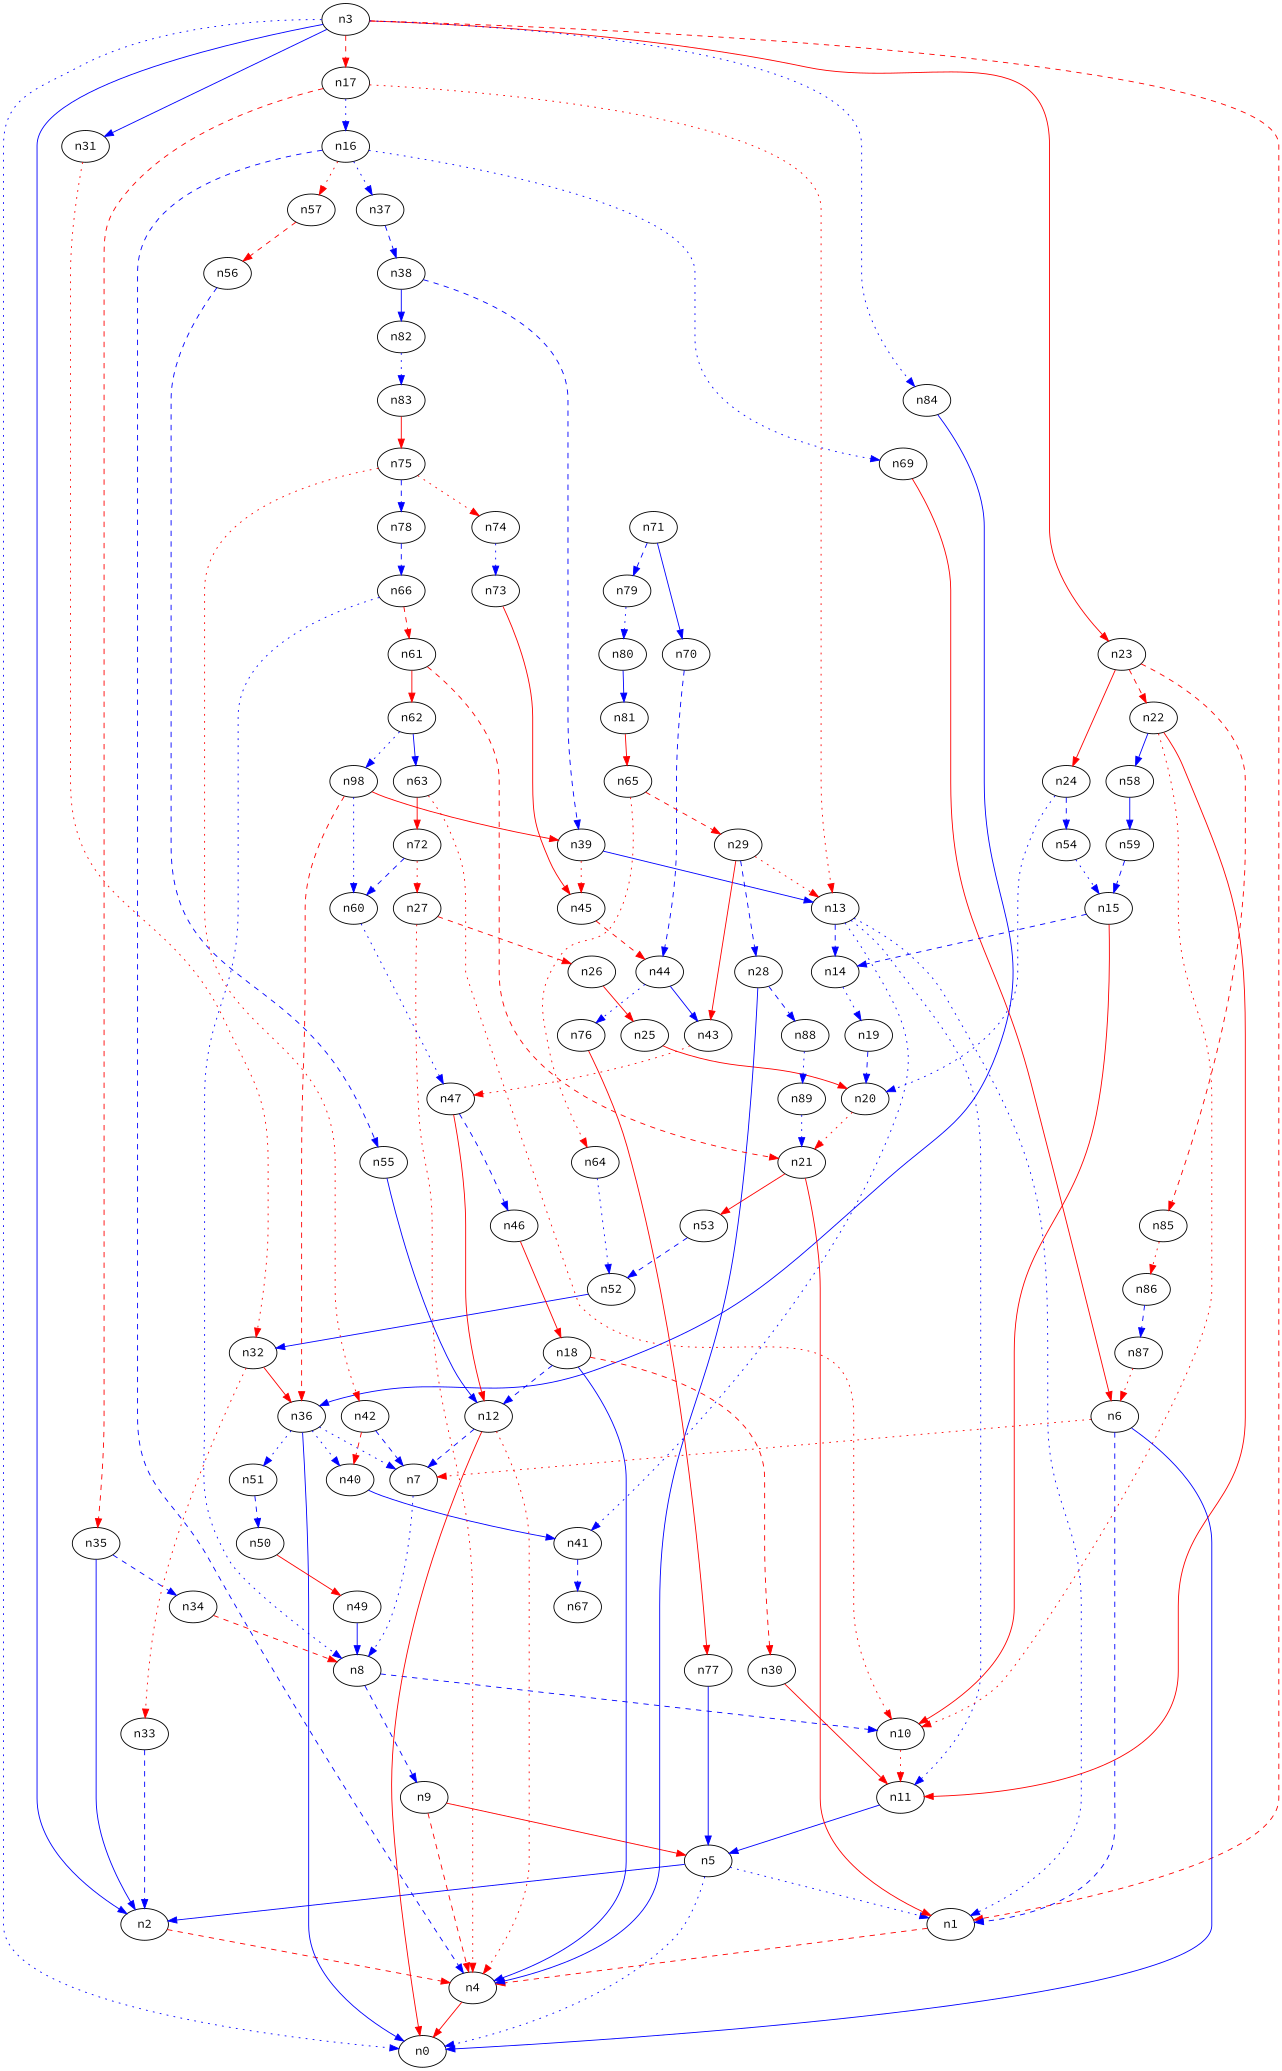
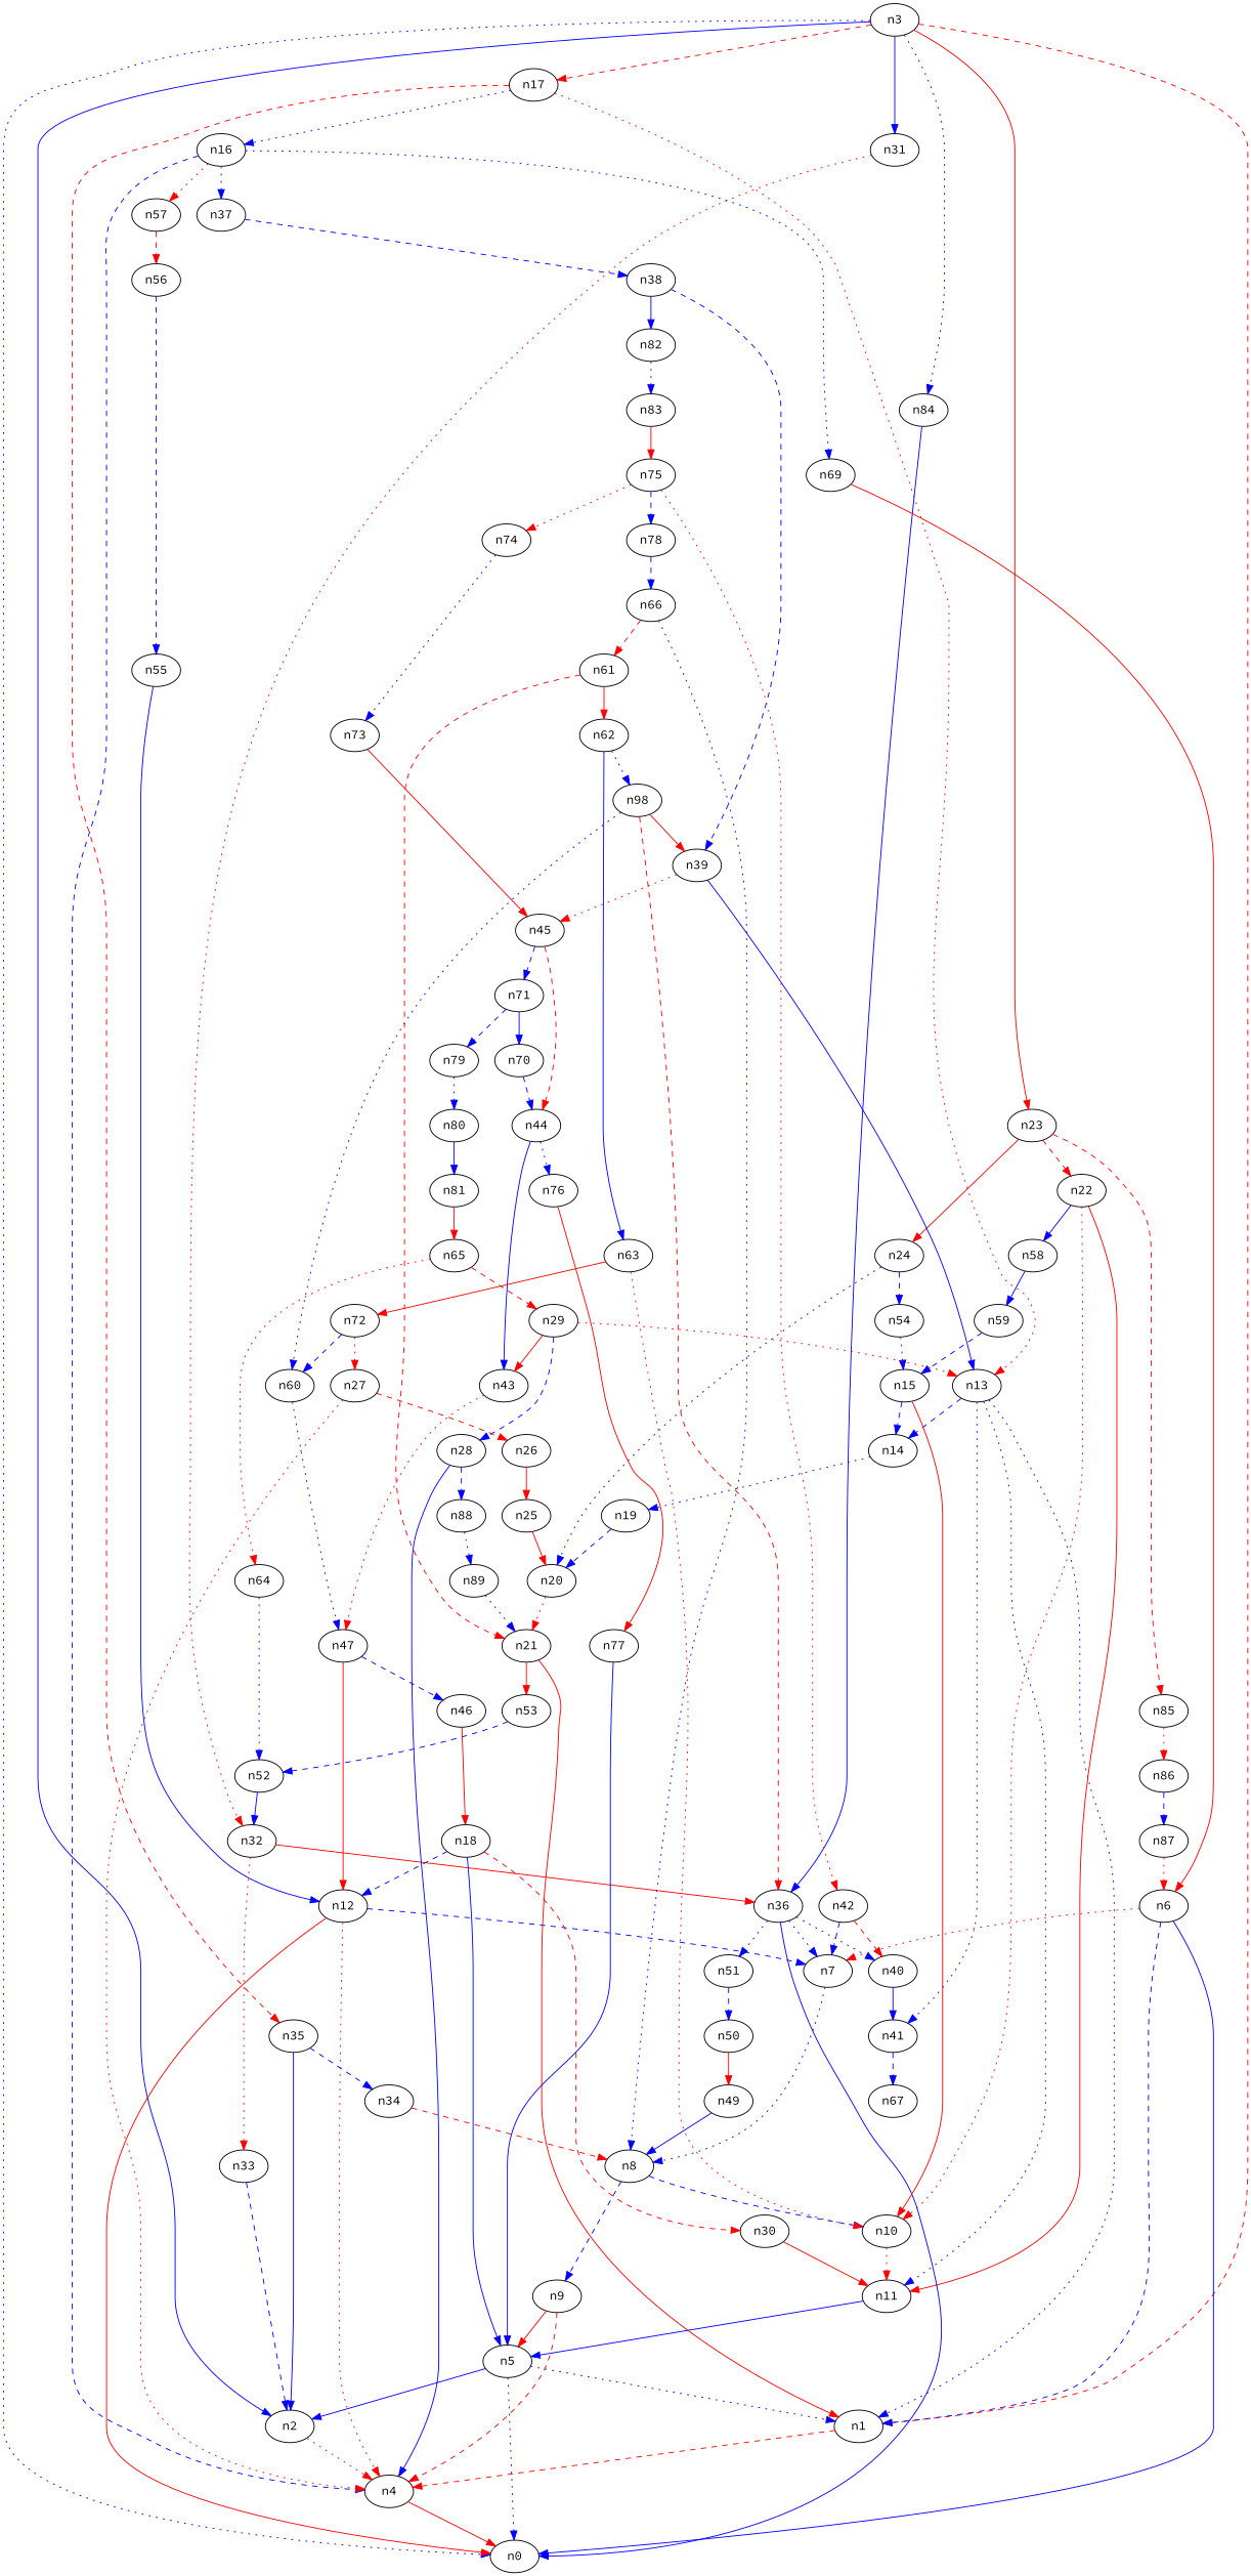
  digraph {
    fontname="Source Code Pro"
    node [fontname="Source Code Pro"]
    edge [color=blue fontname="Source Code Pro" style=dotted]
    n1
    n4
    n0
    n2
    n3
    n17
    n23
    n31
    n84
    n13
    n16
    n35
    n22
    n24
    n85
    n32
    n36
    n11
    n14
    n41
    n37
    n57
    n69
    n34
    n10
    n58
    n20
    n54
    n86
    n33
    n7
    n40
    n51
    n5
    n6
    n8
    n9
    n12
    n19
    n67
    n21
    n15
    n38
    n56
    n39
    n82
    n55
    n18
    n30
    n53
    n52
    n59
    n87
    n25
    n26
    n27
    n28
    n88
    n89
    n29
    n43
    n47
    n46
    n50
    n49
    n45
    n83
    n44
    n71
    n75
    n76
    n70
    n79
    n42
    n77
    n80
    n48 [label=n98]
    n60
    n61
    n62
    n63
    n72
    n64
    n65
    n66
    n81
    n73
    n74
    n78
    n1 -> n4 [color=red style=dashed]
    n4 -> n0 [color=red style=solid]
-   n2 -> n4 [color=red style=dashed]
+   n2 -> n4 [color=red]
    n3 -> n1 [color=red style=dashed]
    n3 -> n0
    n3 -> n2 [style=solid]
    n3 -> n17 [color=red style=dashed]
    n3 -> n23 [color=red style=solid]
    n3 -> n31 [style=solid]
    n3 -> n84
    n17 -> n13 [color=red]
    n17 -> n16
    n17 -> n35 [color=red style=dashed]
    n23 -> n22 [color=red style=dashed]
    n23 -> n24 [color=red style=solid]
    n23 -> n85 [color=red style=dashed]
    n31 -> n32 [color=red]
    n84 -> n36 [style=solid]
    n13 -> n1
    n13 -> n11
    n13 -> n14 [style=dashed]
    n13 -> n41
    n16 -> n4 [style=dashed]
    n16 -> n37
    n16 -> n57 [color=red]
    n16 -> n69
    n35 -> n2 [style=solid]
    n35 -> n34 [style=dashed]
    n22 -> n11 [color=red style=solid]
    n22 -> n10 [color=red]
    n22 -> n58 [style=solid]
    n24 -> n20
    n24 -> n54 [style=dashed]
    n85 -> n86 [color=red]
    n32 -> n36 [color=red style=solid]
    n32 -> n33 [color=red]
    n36 -> n0 [style=solid]
    n36 -> n7
    n36 -> n40
    n36 -> n51
    n11 -> n5 [style=solid]
    n14 -> n19
    n41 -> n67 [style=dashed]
    n37 -> n38 [style=dashed]
    n57 -> n56 [color=red style=dashed]
    n69 -> n6 [color=red style=solid]
    n34 -> n8 [color=red style=dashed]
    n10 -> n11 [color=red]
    n58 -> n59 [style=solid]
    n20 -> n21 [color=red]
    n54 -> n15
    n86 -> n87 [style=dashed]
    n33 -> n2 [style=dashed]
    n7 -> n8
    n40 -> n41 [style=solid]
    n51 -> n50 [style=dashed]
    n5 -> n1
    n5 -> n0
    n5 -> n2 [style=solid]
    n6 -> n1 [style=dashed]
    n6 -> n0 [style=solid]
    n6 -> n7 [color=red]
    n8 -> n10 [style=dashed]
    n8 -> n9 [style=dashed]
    n9 -> n4 [color=red style=dashed]
    n9 -> n5 [color=red style=solid]
    n12 -> n4 [color=red]
    n12 -> n0 [color=red style=solid]
    n12 -> n7 [style=dashed]
    n19 -> n20 [style=dashed]
    n21 -> n1 [color=red style=solid]
    n21 -> n53 [color=red style=solid]
    n15 -> n14 [style=dashed]
    n15 -> n10 [color=red style=solid]
    n38 -> n39 [style=dashed]
    n38 -> n82 [style=solid]
    n56 -> n55 [style=dashed]
    n39 -> n13 [style=solid]
    n39 -> n45 [color=red]
    n82 -> n83
    n55 -> n12 [style=solid]
-   n18 -> n4 [style=solid]
+   n18 -> n5 [style=solid]
    n18 -> n12 [style=dashed]
    n18 -> n30 [color=red style=dashed]
    n30 -> n11 [color=red style=solid]
    n53 -> n52 [style=dashed]
    n52 -> n32 [style=solid]
    n59 -> n15 [style=dashed]
    n87 -> n6 [color=red]
    n25 -> n20 [color=red style=solid]
    n26 -> n25 [color=red style=solid]
    n27 -> n4 [color=red]
    n27 -> n26 [color=red style=dashed]
    n28 -> n4 [style=solid]
    n28 -> n88 [style=dashed]
    n88 -> n89
    n89 -> n21
    n29 -> n13 [color=red]
    n29 -> n28 [style=dashed]
    n29 -> n43 [color=red style=solid]
    n43 -> n47 [color=red]
    n47 -> n12 [color=red style=solid]
    n47 -> n46 [style=dashed]
    n46 -> n18 [color=red style=solid]
    n50 -> n49 [color=red style=solid]
    n49 -> n8 [style=solid]
    n45 -> n44 [color=red style=dashed]
+   n45 -> n71 [style=dashed]
    n83 -> n75 [color=red style=solid]
    n44 -> n43 [style=solid]
    n44 -> n76
    n71 -> n70 [style=solid]
    n71 -> n79 [style=dashed]
    n75 -> n42 [color=red]
    n75 -> n74 [color=red]
    n75 -> n78 [style=dashed]
    n76 -> n77 [color=red style=solid]
    n70 -> n44 [style=dashed]
    n79 -> n80
    n42 -> n7 [style=dashed]
    n42 -> n40 [color=red style=dashed]
    n77 -> n5 [style=solid]
    n80 -> n81 [style=solid]
    n48 -> n36 [color=red style=dashed]
    n48 -> n39 [color=red style=solid]
    n48 -> n60
    n60 -> n47
    n61 -> n21 [color=red style=dashed]
    n61 -> n62 [color=red style=solid]
    n62 -> n48
    n62 -> n63 [style=solid]
    n63 -> n10 [color=red]
    n63 -> n72 [color=red style=solid]
    n72 -> n27 [color=red]
    n72 -> n60 [style=dashed]
    n64 -> n52
    n65 -> n29 [color=red style=dashed]
    n65 -> n64 [color=red]
    n66 -> n8
    n66 -> n61 [color=red style=dashed]
    n81 -> n65 [color=red style=solid]
    n73 -> n45 [color=red style=solid]
    n74 -> n73
    n78 -> n66 [style=dashed]
  }
